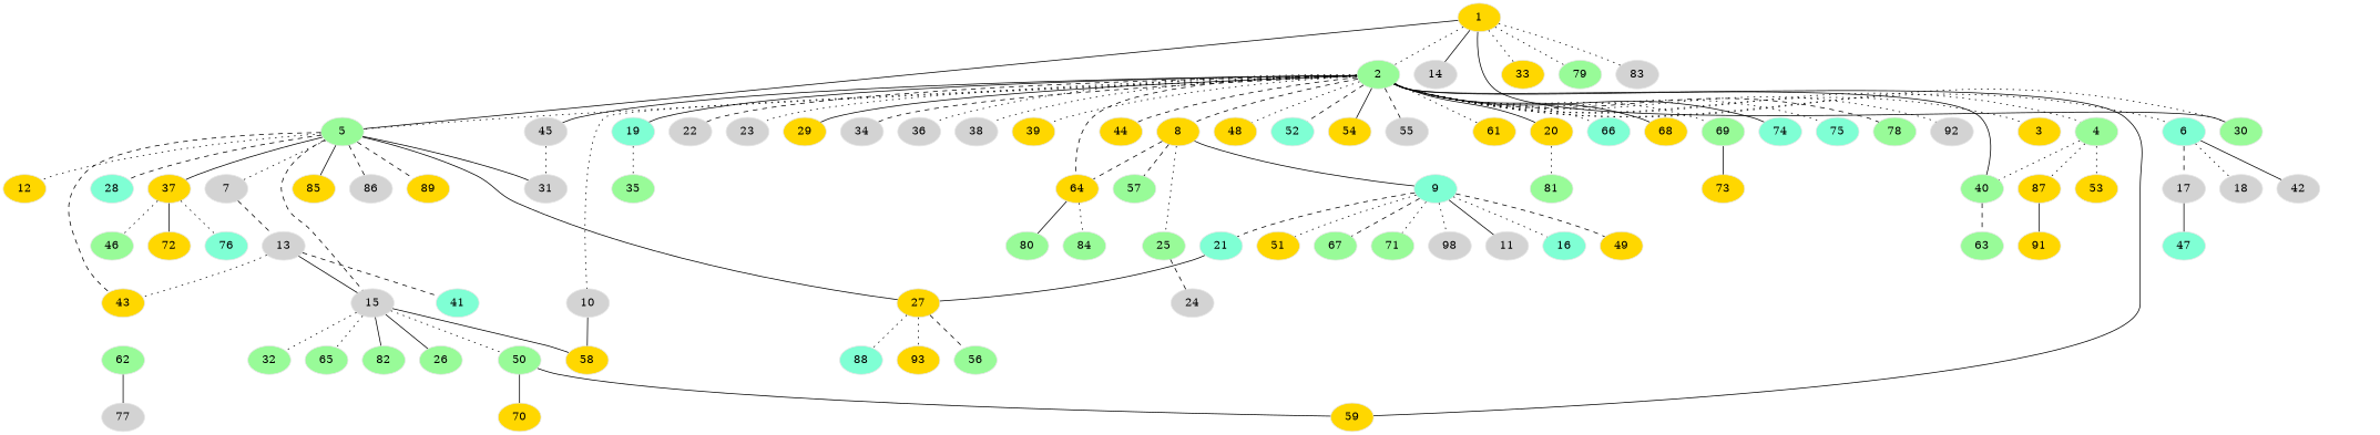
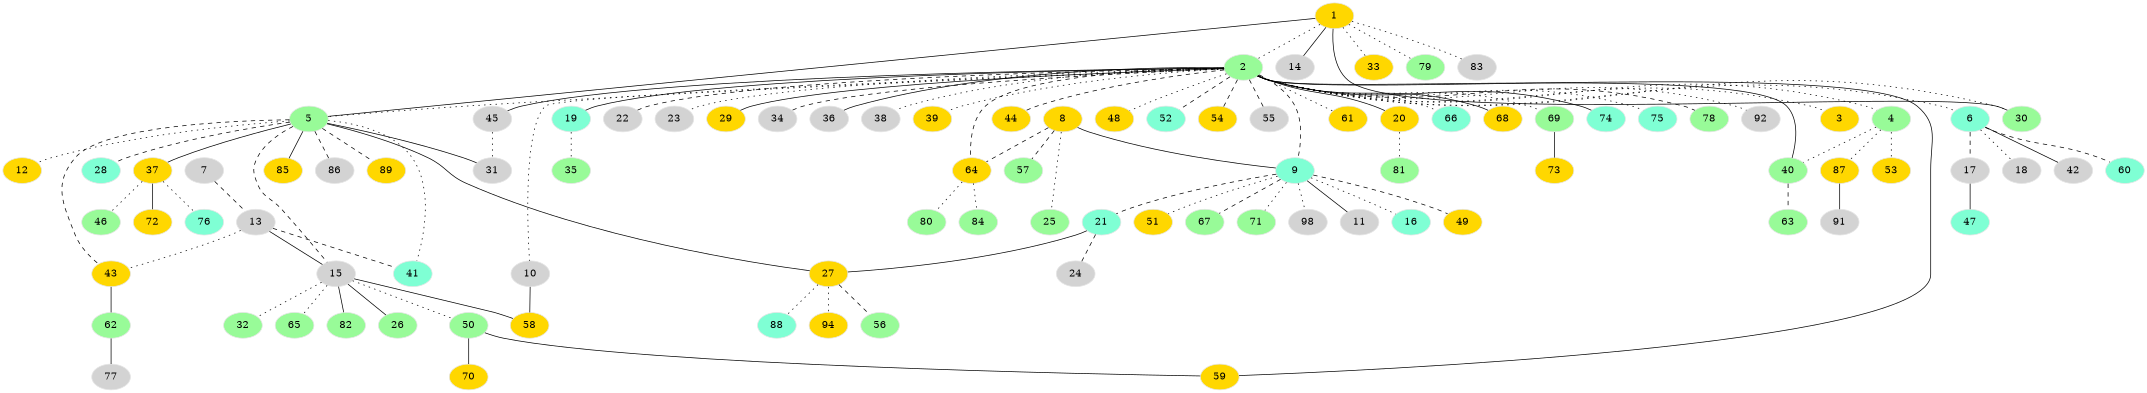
  graph {
    node [color=gray90 fillcolor=gold style=filled]
    edge [style=dotted]
    2 [fillcolor=palegreen]
    1
    5 [fillcolor=palegreen]
    14 [fillcolor=lightgrey]
    30 [fillcolor=palegreen]
    33
    79 [fillcolor=palegreen]
    83 [fillcolor=lightgrey]
    3
    4 [fillcolor=palegreen]
    6 [fillcolor=aquamarine]
    8
    10 [fillcolor=lightgrey]
    19 [fillcolor=aquamarine]
    20
    22 [fillcolor=lightgrey]
    23 [fillcolor=lightgrey]
    29
    34 [fillcolor=lightgrey]
    36 [fillcolor=lightgrey]
    38 [fillcolor=lightgrey]
    39
    40 [fillcolor=palegreen]
    44
    45 [fillcolor=lightgrey]
    48
    52 [fillcolor=aquamarine]
    54
    55 [fillcolor=lightgrey]
    59
    61
    64
    66 [fillcolor=aquamarine]
    68
    69 [fillcolor=palegreen]
    74 [fillcolor=aquamarine]
    75 [fillcolor=aquamarine]
    78 [fillcolor=palegreen]
    92 [fillcolor=lightgrey]
    31 [fillcolor=lightgrey]
    7 [fillcolor=lightgrey]
    12
    15 [fillcolor=lightgrey]
    27
    28 [fillcolor=aquamarine]
    37
    43
    85
    86 [fillcolor=lightgrey]
    89
    53
    87
    17 [fillcolor=lightgrey]
    18 [fillcolor=lightgrey]
    42 [fillcolor=lightgrey]
+   60 [fillcolor=aquamarine]
    9 [fillcolor=aquamarine]
    25 [fillcolor=palegreen]
    57 [fillcolor=palegreen]
    58
    35 [fillcolor=palegreen]
    81 [fillcolor=palegreen]
    63 [fillcolor=palegreen]
    80 [fillcolor=palegreen]
    84 [fillcolor=palegreen]
    73
-   91
+   91 [fillcolor=lightgrey]
    13 [fillcolor=lightgrey]
    26 [fillcolor=palegreen]
    32 [fillcolor=palegreen]
    50 [fillcolor=palegreen]
    65 [fillcolor=palegreen]
    82 [fillcolor=palegreen]
    56 [fillcolor=palegreen]
    88 [fillcolor=aquamarine]
-   93
+   93 [label=94]
    46 [fillcolor=palegreen]
    72
    76 [fillcolor=aquamarine]
    62 [fillcolor=palegreen]
    47 [fillcolor=aquamarine]
    41 [fillcolor=aquamarine]
    11 [fillcolor=lightgrey]
    16 [fillcolor=aquamarine]
    21 [fillcolor=aquamarine]
    49
    51
    67 [fillcolor=palegreen]
    71 [fillcolor=palegreen]
    n90 [fillcolor=lightgrey label=98]
    24 [fillcolor=lightgrey]
    70
    77 [fillcolor=lightgrey]
    2 -- 5
    2 -- 30
    2 -- 3
    2 -- 4
    2 -- 6
-   2 -- 8 [style=dashed]
+   2 -- 9 [style=dashed]
    2 -- 10
    2 -- 19 [style=solid]
    2 -- 20 [style=solid]
    2 -- 22 [style=dashed]
    2 -- 23
    2 -- 29 [style=solid]
    2 -- 34 [style=dashed]
-   2 -- 36
+   2 -- 36 [style=solid]
    2 -- 38
    2 -- 39
    2 -- 40 [style=solid]
    2 -- 44 [style=dashed]
    2 -- 45 [style=solid]
    2 -- 48
    2 -- 52 [style=dashed]
-   2 -- 54 [style=solid]
+   2 -- 54 [style=dashed]
    2 -- 55 [style=dashed]
    2 -- 59 [style=solid]
    2 -- 61
    2 -- 64 [style=dashed]
    2 -- 66
    2 -- 68 [style=solid]
    2 -- 69
    2 -- 74 [style=solid]
    2 -- 75
    2 -- 78 [style=dashed]
    2 -- 92
    1 -- 2
    1 -- 5 [style=solid]
    1 -- 14 [style=solid]
    1 -- 30 [style=solid]
    1 -- 33
    1 -- 79
    1 -- 83
    5 -- 31 [style=solid]
-   5 -- 7
+   5 -- 41
    5 -- 12
    5 -- 15 [style=dashed]
    5 -- 27 [style=solid]
    5 -- 28 [style=dashed]
    5 -- 37 [style=solid]
    5 -- 43 [style=dashed]
    5 -- 85 [style=solid]
    5 -- 86 [style=dashed]
    5 -- 89 [style=dashed]
    4 -- 40
    4 -- 53
    4 -- 87
    6 -- 17 [style=dashed]
    6 -- 18
    6 -- 42 [style=solid]
+   6 -- 60 [style=dashed]
    8 -- 64 [style=dashed]
    8 -- 9 [style=solid]
    8 -- 25
    8 -- 57 [style=dashed]
    10 -- 58 [style=solid]
    19 -- 35
    20 -- 81
    40 -- 63 [style=dashed]
    45 -- 31
-   64 -- 80 [style=solid]
+   64 -- 80
    64 -- 84
    69 -- 73 [style=solid]
    7 -- 13 [style=dashed]
    15 -- 58 [style=solid]
    15 -- 26 [style=solid]
    15 -- 32
    15 -- 50
    15 -- 65
    15 -- 82 [style=solid]
    27 -- 56 [style=dashed]
    27 -- 88
    27 -- 93
    37 -- 46
    37 -- 72 [style=solid]
    37 -- 76
+   43 -- 62 [style=solid]
    87 -- 91 [style=solid]
    17 -- 47 [style=solid]
    9 -- 11 [style=solid]
    9 -- 16
    9 -- 21 [style=dashed]
    9 -- 49 [style=dashed]
    9 -- 51
    9 -- 67 [style=dashed]
    9 -- 71
    9 -- n90
    13 -- 15 [style=solid]
    13 -- 43
    13 -- 41 [style=dashed]
    50 -- 59 [style=solid]
    50 -- 70 [style=solid]
    62 -- 77 [style=solid]
    21 -- 27 [style=solid]
-   25 -- 24 [style=dashed]
+   21 -- 24 [style=dashed]
  }
